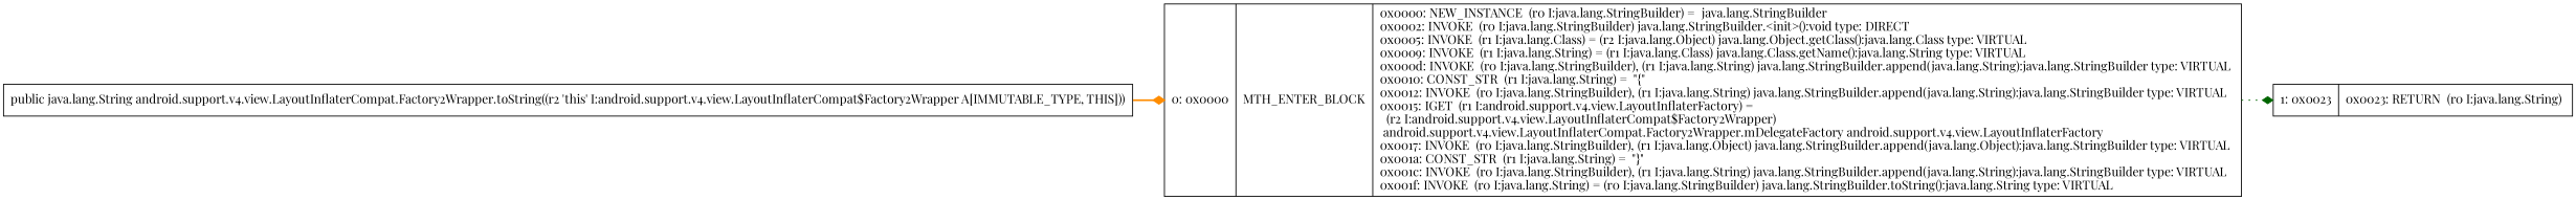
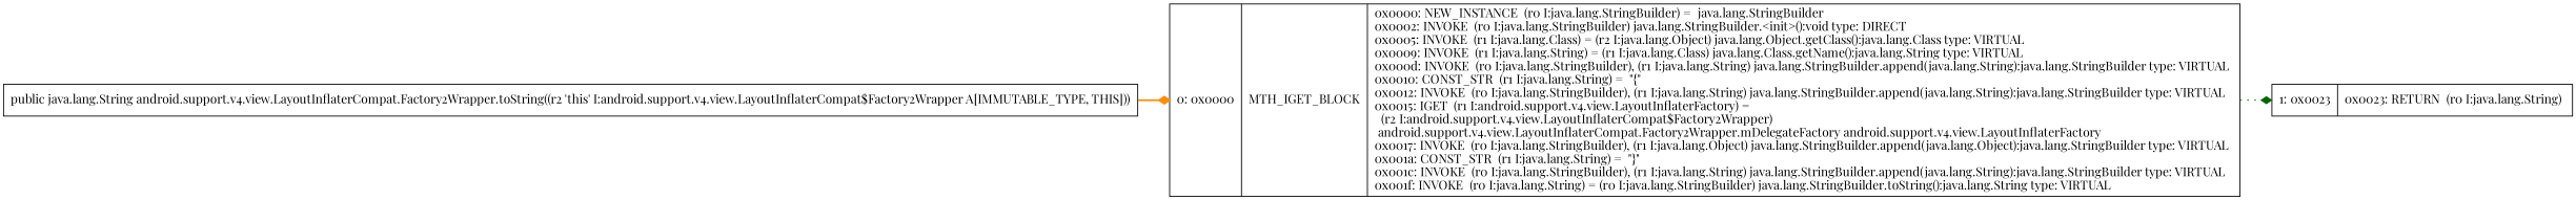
  digraph {
    rankdir=LR
    fontname="Playfair Display"
    node [shape=record fontname="Playfair Display"]
    edge [arrowhead=diamond fontname="Playfair Display"]
-   n1 [label="{0\:\ 0x0000|MTH_ENTER_BLOCK\l|0x0000: NEW_INSTANCE  (r0 I:java.lang.StringBuilder) =  java.lang.StringBuilder \l0x0002: INVOKE  (r0 I:java.lang.StringBuilder) java.lang.StringBuilder.\<init\>():void type: DIRECT \l0x0005: INVOKE  (r1 I:java.lang.Class) = (r2 I:java.lang.Object) java.lang.Object.getClass():java.lang.Class type: VIRTUAL \l0x0009: INVOKE  (r1 I:java.lang.String) = (r1 I:java.lang.Class) java.lang.Class.getName():java.lang.String type: VIRTUAL \l0x000d: INVOKE  (r0 I:java.lang.StringBuilder), (r1 I:java.lang.String) java.lang.StringBuilder.append(java.lang.String):java.lang.StringBuilder type: VIRTUAL \l0x0010: CONST_STR  (r1 I:java.lang.String) =  \"\{\" \l0x0012: INVOKE  (r0 I:java.lang.StringBuilder), (r1 I:java.lang.String) java.lang.StringBuilder.append(java.lang.String):java.lang.StringBuilder type: VIRTUAL \l0x0015: IGET  (r1 I:android.support.v4.view.LayoutInflaterFactory) = \l  (r2 I:android.support.v4.view.LayoutInflaterCompat$Factory2Wrapper)\l android.support.v4.view.LayoutInflaterCompat.Factory2Wrapper.mDelegateFactory android.support.v4.view.LayoutInflaterFactory \l0x0017: INVOKE  (r0 I:java.lang.StringBuilder), (r1 I:java.lang.Object) java.lang.StringBuilder.append(java.lang.Object):java.lang.StringBuilder type: VIRTUAL \l0x001a: CONST_STR  (r1 I:java.lang.String) =  \"\}\" \l0x001c: INVOKE  (r0 I:java.lang.StringBuilder), (r1 I:java.lang.String) java.lang.StringBuilder.append(java.lang.String):java.lang.StringBuilder type: VIRTUAL \l0x001f: INVOKE  (r0 I:java.lang.String) = (r0 I:java.lang.StringBuilder) java.lang.StringBuilder.toString():java.lang.String type: VIRTUAL \l}"]
+   n1 [label="{0\:\ 0x0000|MTH_IGET_BLOCK\l|0x0000: NEW_INSTANCE  (r0 I:java.lang.StringBuilder) =  java.lang.StringBuilder \l0x0002: INVOKE  (r0 I:java.lang.StringBuilder) java.lang.StringBuilder.\<init\>():void type: DIRECT \l0x0005: INVOKE  (r1 I:java.lang.Class) = (r2 I:java.lang.Object) java.lang.Object.getClass():java.lang.Class type: VIRTUAL \l0x0009: INVOKE  (r1 I:java.lang.String) = (r1 I:java.lang.Class) java.lang.Class.getName():java.lang.String type: VIRTUAL \l0x000d: INVOKE  (r0 I:java.lang.StringBuilder), (r1 I:java.lang.String) java.lang.StringBuilder.append(java.lang.String):java.lang.StringBuilder type: VIRTUAL \l0x0010: CONST_STR  (r1 I:java.lang.String) =  \"\{\" \l0x0012: INVOKE  (r0 I:java.lang.StringBuilder), (r1 I:java.lang.String) java.lang.StringBuilder.append(java.lang.String):java.lang.StringBuilder type: VIRTUAL \l0x0015: IGET  (r1 I:android.support.v4.view.LayoutInflaterFactory) = \l  (r2 I:android.support.v4.view.LayoutInflaterCompat$Factory2Wrapper)\l android.support.v4.view.LayoutInflaterCompat.Factory2Wrapper.mDelegateFactory android.support.v4.view.LayoutInflaterFactory \l0x0017: INVOKE  (r0 I:java.lang.StringBuilder), (r1 I:java.lang.Object) java.lang.StringBuilder.append(java.lang.Object):java.lang.StringBuilder type: VIRTUAL \l0x001a: CONST_STR  (r1 I:java.lang.String) =  \"\}\" \l0x001c: INVOKE  (r0 I:java.lang.StringBuilder), (r1 I:java.lang.String) java.lang.StringBuilder.append(java.lang.String):java.lang.StringBuilder type: VIRTUAL \l0x001f: INVOKE  (r0 I:java.lang.String) = (r0 I:java.lang.StringBuilder) java.lang.StringBuilder.toString():java.lang.String type: VIRTUAL \l}"]
    n2 [label="{1\:\ 0x0023|0x0023: RETURN  (r0 I:java.lang.String) \l}"]
    n3 [label="{public java.lang.String android.support.v4.view.LayoutInflaterCompat.Factory2Wrapper.toString((r2 'this' I:android.support.v4.view.LayoutInflaterCompat$Factory2Wrapper A[IMMUTABLE_TYPE, THIS])) }"]
    n1 -> n2 [color=darkgreen style=dotted]
    n3 -> n1 [color=darkorange style=bold]
  }
